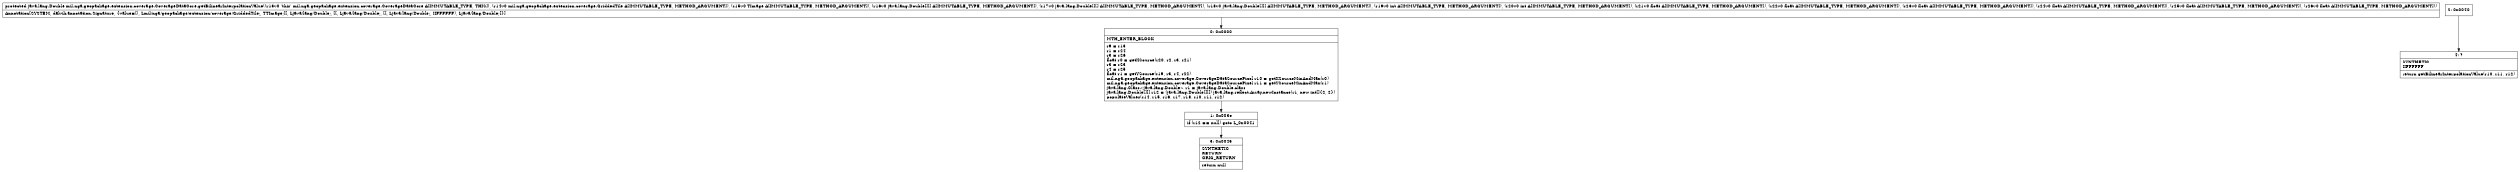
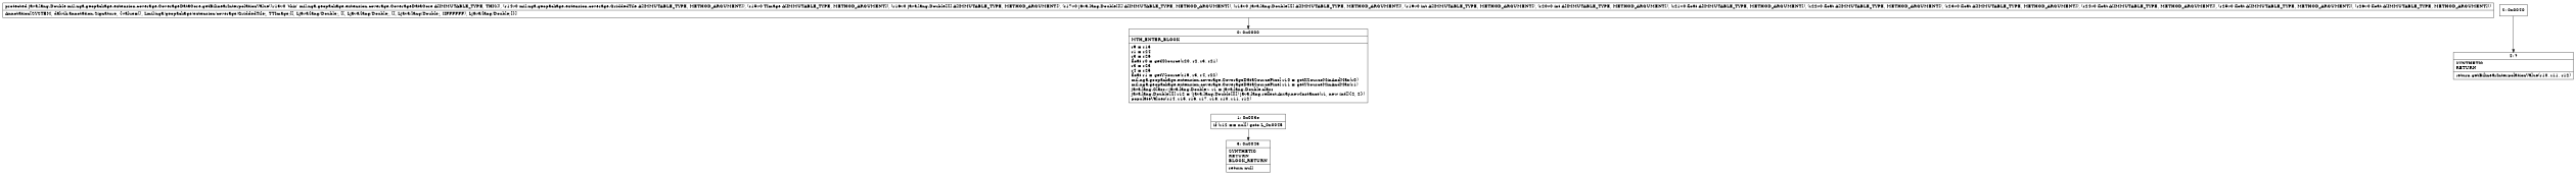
  digraph {
    node [shape=record]
    n1 [label="{0\:\ 0x0000|MTH_ENTER_BLOCK\l|r9 = r13\lr1 = r24\lr3 = r26\lfloat r0 = getXSource(r20, r2, r3, r21)\lr3 = r23\lr4 = r25\lfloat r1 = getYSource(r19, r3, r4, r22)\lmil.nga.geopackage.extension.coverage.CoverageDataSourcePixel r10 = getXSourceMinAndMax(r0)\lmil.nga.geopackage.extension.coverage.CoverageDataSourcePixel r11 = getYSourceMinAndMax(r1)\ljava.lang.Class\<java.lang.Double\> r1 = java.lang.Double.class\ljava.lang.Double[][] r12 = (java.lang.Double[][]) java.lang.reflect.Array.newInstance(r1, new int[]\{2, 2\})\lpopulateValues(r14, r15, r16, r17, r18, r10, r11, r12)\l}"]
-   n2 [label="{1\:\ 0x003e|if (r12 == null) goto L_0x0041\l}"]
-   n3 [label="{3\:\ 0x0045|SYNTHETIC\lRETURN\lORIG_RETURN\l|return null\l}"]
+   n2 [label="{1\:\ 0x003e|if (r12 == null) goto L_0x0045\l}"]
+   n3 [label="{3\:\ 0x0045|SYNTHETIC\lRETURN\lBLOCK_RETURN\l|return null\l}"]
    n4 [label="{2\:\ 0x0040}"]
-   n5 [label="{4\:\ ?|SYNTHETIC\lIIFFFFFF\l|return getBilinearInterpolationValue(r10, r11, r12)\l}"]
+   n5 [label="{4\:\ ?|SYNTHETIC\lRETURN\l|return getBilinearInterpolationValue(r10, r11, r12)\l}"]
    n6 [label="{protected java.lang.Double mil.nga.geopackage.extension.coverage.CoverageDataCore.getBilinearInterpolationValue((r13v0 'this' mil.nga.geopackage.extension.coverage.CoverageDataCore A[IMMUTABLE_TYPE, THIS]), (r14v0 mil.nga.geopackage.extension.coverage.GriddedTile A[IMMUTABLE_TYPE, METHOD_ARGUMENT]), (r15v0 TImage A[IMMUTABLE_TYPE, METHOD_ARGUMENT]), (r16v0 java.lang.Double[][] A[IMMUTABLE_TYPE, METHOD_ARGUMENT]), (r17v0 java.lang.Double[][] A[IMMUTABLE_TYPE, METHOD_ARGUMENT]), (r18v0 java.lang.Double[][] A[IMMUTABLE_TYPE, METHOD_ARGUMENT]), (r19v0 int A[IMMUTABLE_TYPE, METHOD_ARGUMENT]), (r20v0 int A[IMMUTABLE_TYPE, METHOD_ARGUMENT]), (r21v0 float A[IMMUTABLE_TYPE, METHOD_ARGUMENT]), (r22v0 float A[IMMUTABLE_TYPE, METHOD_ARGUMENT]), (r23v0 float A[IMMUTABLE_TYPE, METHOD_ARGUMENT]), (r24v0 float A[IMMUTABLE_TYPE, METHOD_ARGUMENT]), (r25v0 float A[IMMUTABLE_TYPE, METHOD_ARGUMENT]), (r26v0 float A[IMMUTABLE_TYPE, METHOD_ARGUMENT]))  | Annotation[SYSTEM, dalvik.annotation.Signature, \{value=[(, Lmil\/nga\/geopackage\/extension\/coverage\/GriddedTile;, TTImage;[[, Ljava\/lang\/Double;, [[, Ljava\/lang\/Double;, [[, Ljava\/lang\/Double;, IIFFFFFF), Ljava\/lang\/Double;]\}]\l}"]
-   n1 -> n2
    n2 -> n3
    n4 -> n5
    n6 -> n1
  }
